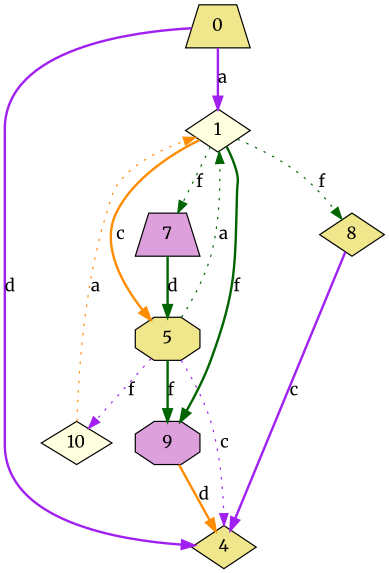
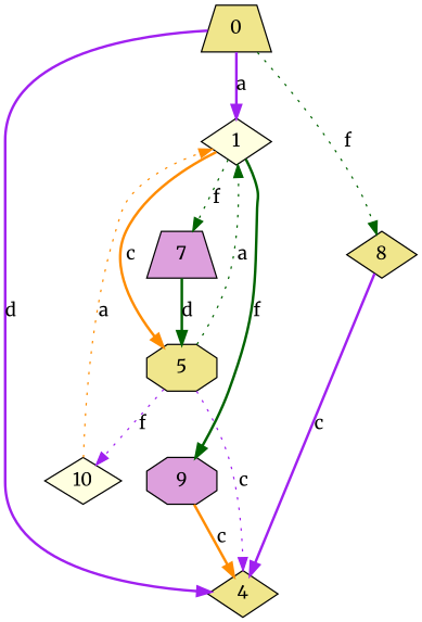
  strict digraph {
    fontname=Merriweather
    node [fillcolor=khaki fontname=Merriweather shape=diamond style=filled]
    edge [color=darkgreen fontname=Merriweather style=bold]
    0 [shape=trapezium]
    1 [fillcolor=lightyellow]
    4
    8
    7 [fillcolor=plum shape=trapezium]
    5 [shape=octagon]
    9 [fillcolor=plum shape=octagon]
    10 [fillcolor=lightyellow]
    0 -> 1 [color=purple label=a]
    0 -> 4 [color=purple label=d]
-   1 -> 8 [label=f style=dotted]
+   0 -> 8 [label=f style=dotted]
    1 -> 7 [label=f style=dotted]
    1 -> 5 [color=darkorange label=c]
    1 -> 9 [label=f]
    8 -> 4 [color=purple label=c]
    7 -> 5 [label=d]
    5 -> 1 [label=a style=dotted]
    5 -> 4 [color=purple label=c style=dotted]
-   5 -> 9 [label=f]
    5 -> 10 [color=purple label=f style=dotted]
-   9 -> 4 [color=darkorange label=d]
+   9 -> 4 [color=darkorange label=c]
    10 -> 1 [color=darkorange label=a style=dotted]
  }
